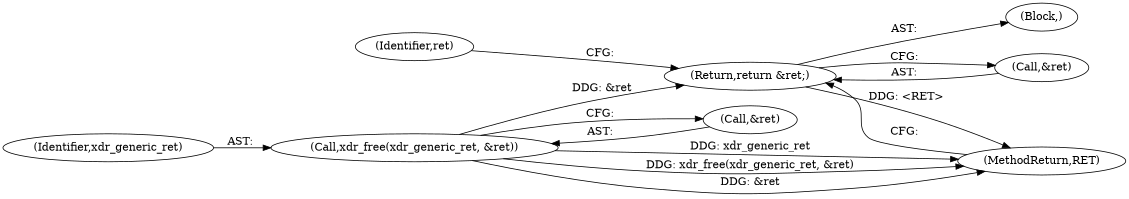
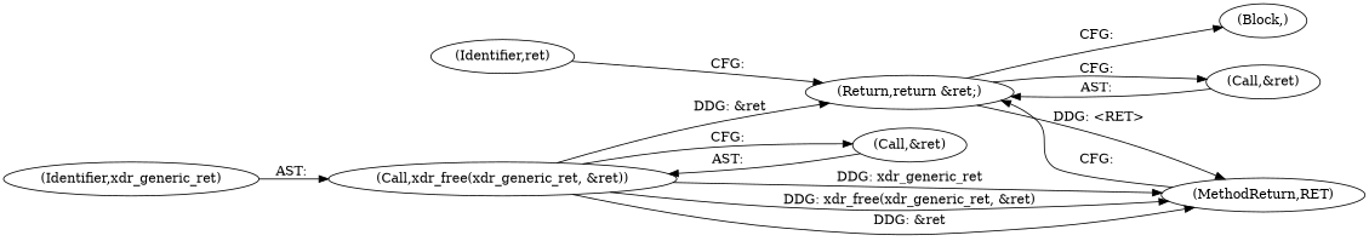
  digraph {
    rankdir=LR
    n1 [label="(Call,xdr_free(xdr_generic_ret, &ret))"]
    n2 [label="(Return,return &ret;)"]
    n3 [label="(Call,&ret)"]
    n4 [label="(MethodReturn,RET)"]
    n5 [label="(Block,)"]
    n6 [label="(Call,&ret)"]
    n7 [label="(Identifier,ret)"]
    n8 [label="(Identifier,xdr_generic_ret)"]
    n1 -> n2 [label="DDG: &ret"]
    n1 -> n3 [label="CFG: "]
    n1 -> n4 [label="DDG: xdr_generic_ret"]
    n1 -> n4 [label="DDG: xdr_free(xdr_generic_ret, &ret)"]
    n1 -> n4 [label="DDG: &ret"]
    n2 -> n4 [label="DDG: <RET>"]
-   n2 -> n5 [label="AST: "]
+   n2 -> n5 [label="CFG: "]
    n2 -> n6 [label="CFG: "]
    n3 -> n1 [label="AST: "]
    n4 -> n2 [label="CFG: "]
    n6 -> n2 [label="AST: "]
    n7 -> n2 [label="CFG: "]
    n8 -> n1 [label="AST: "]
  }
